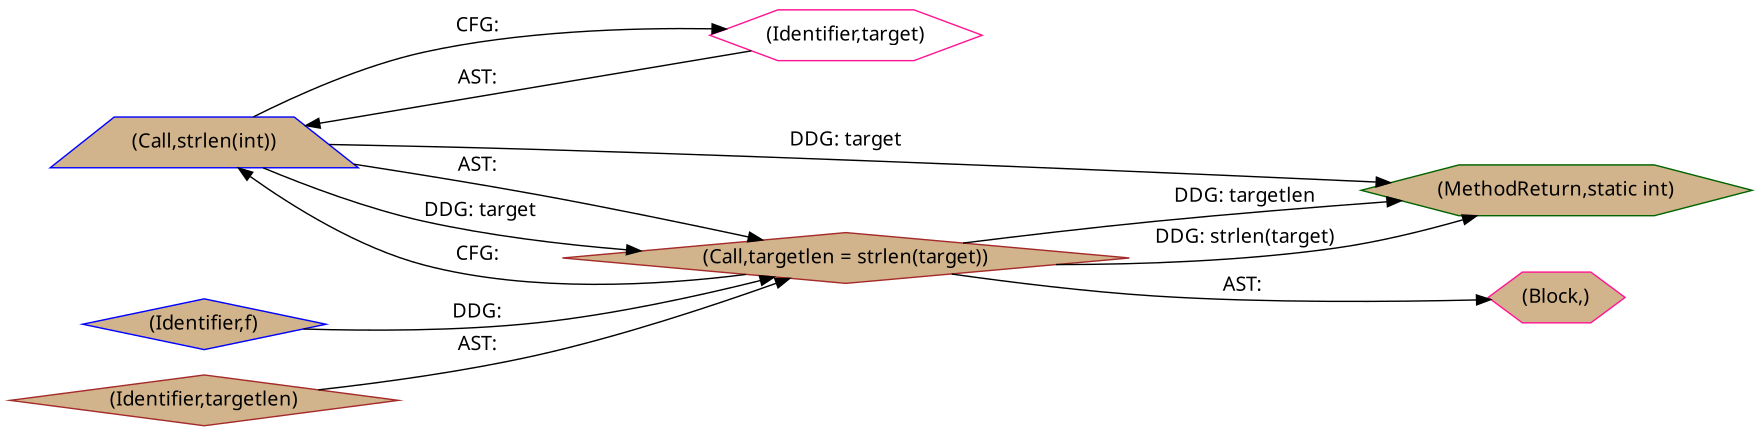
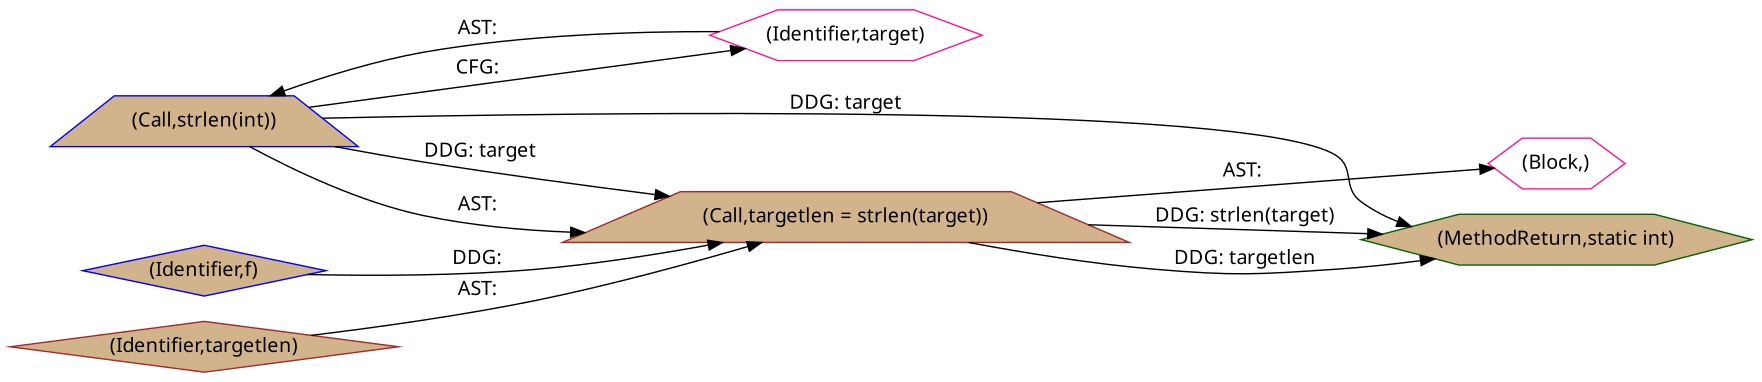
  digraph {
    fontname="Noto Sans"
    rankdir=LR
    node [color=blue fillcolor=tan fontname="Noto Sans" shape=hexagon style=filled]
    edge [fontname="Noto Sans"]
    n1 [label="(Call,strlen(int))" shape=trapezium]
-   n2 [color=brown label="(Call,targetlen = strlen(target))" shape=diamond]
+   n2 [color=brown label="(Call,targetlen = strlen(target))" shape=trapezium]
    n3 [color=darkgreen label="(MethodReturn,static int)"]
    n4 [color=deeppink fillcolor=white label="(Identifier,target)"]
-   n5 [color=deeppink label="(Block,)"]
+   n5 [color=deeppink fillcolor=white label="(Block,)"]
    n6 [label="(Identifier,f)" shape=diamond]
    n7 [color=brown label="(Identifier,targetlen)" shape=diamond]
    n1 -> n2 [label="AST: "]
    n1 -> n2 [label="DDG: target"]
    n1 -> n3 [label="DDG: target"]
    n1 -> n4 [label="CFG: "]
-   n2 -> n1 [label="CFG: "]
    n2 -> n3 [label="DDG: targetlen"]
    n2 -> n3 [label="DDG: strlen(target)"]
    n2 -> n5 [label="AST: "]
    n4 -> n1 [label="AST: "]
    n6 -> n2 [label="DDG: "]
    n7 -> n2 [label="AST: "]
  }
